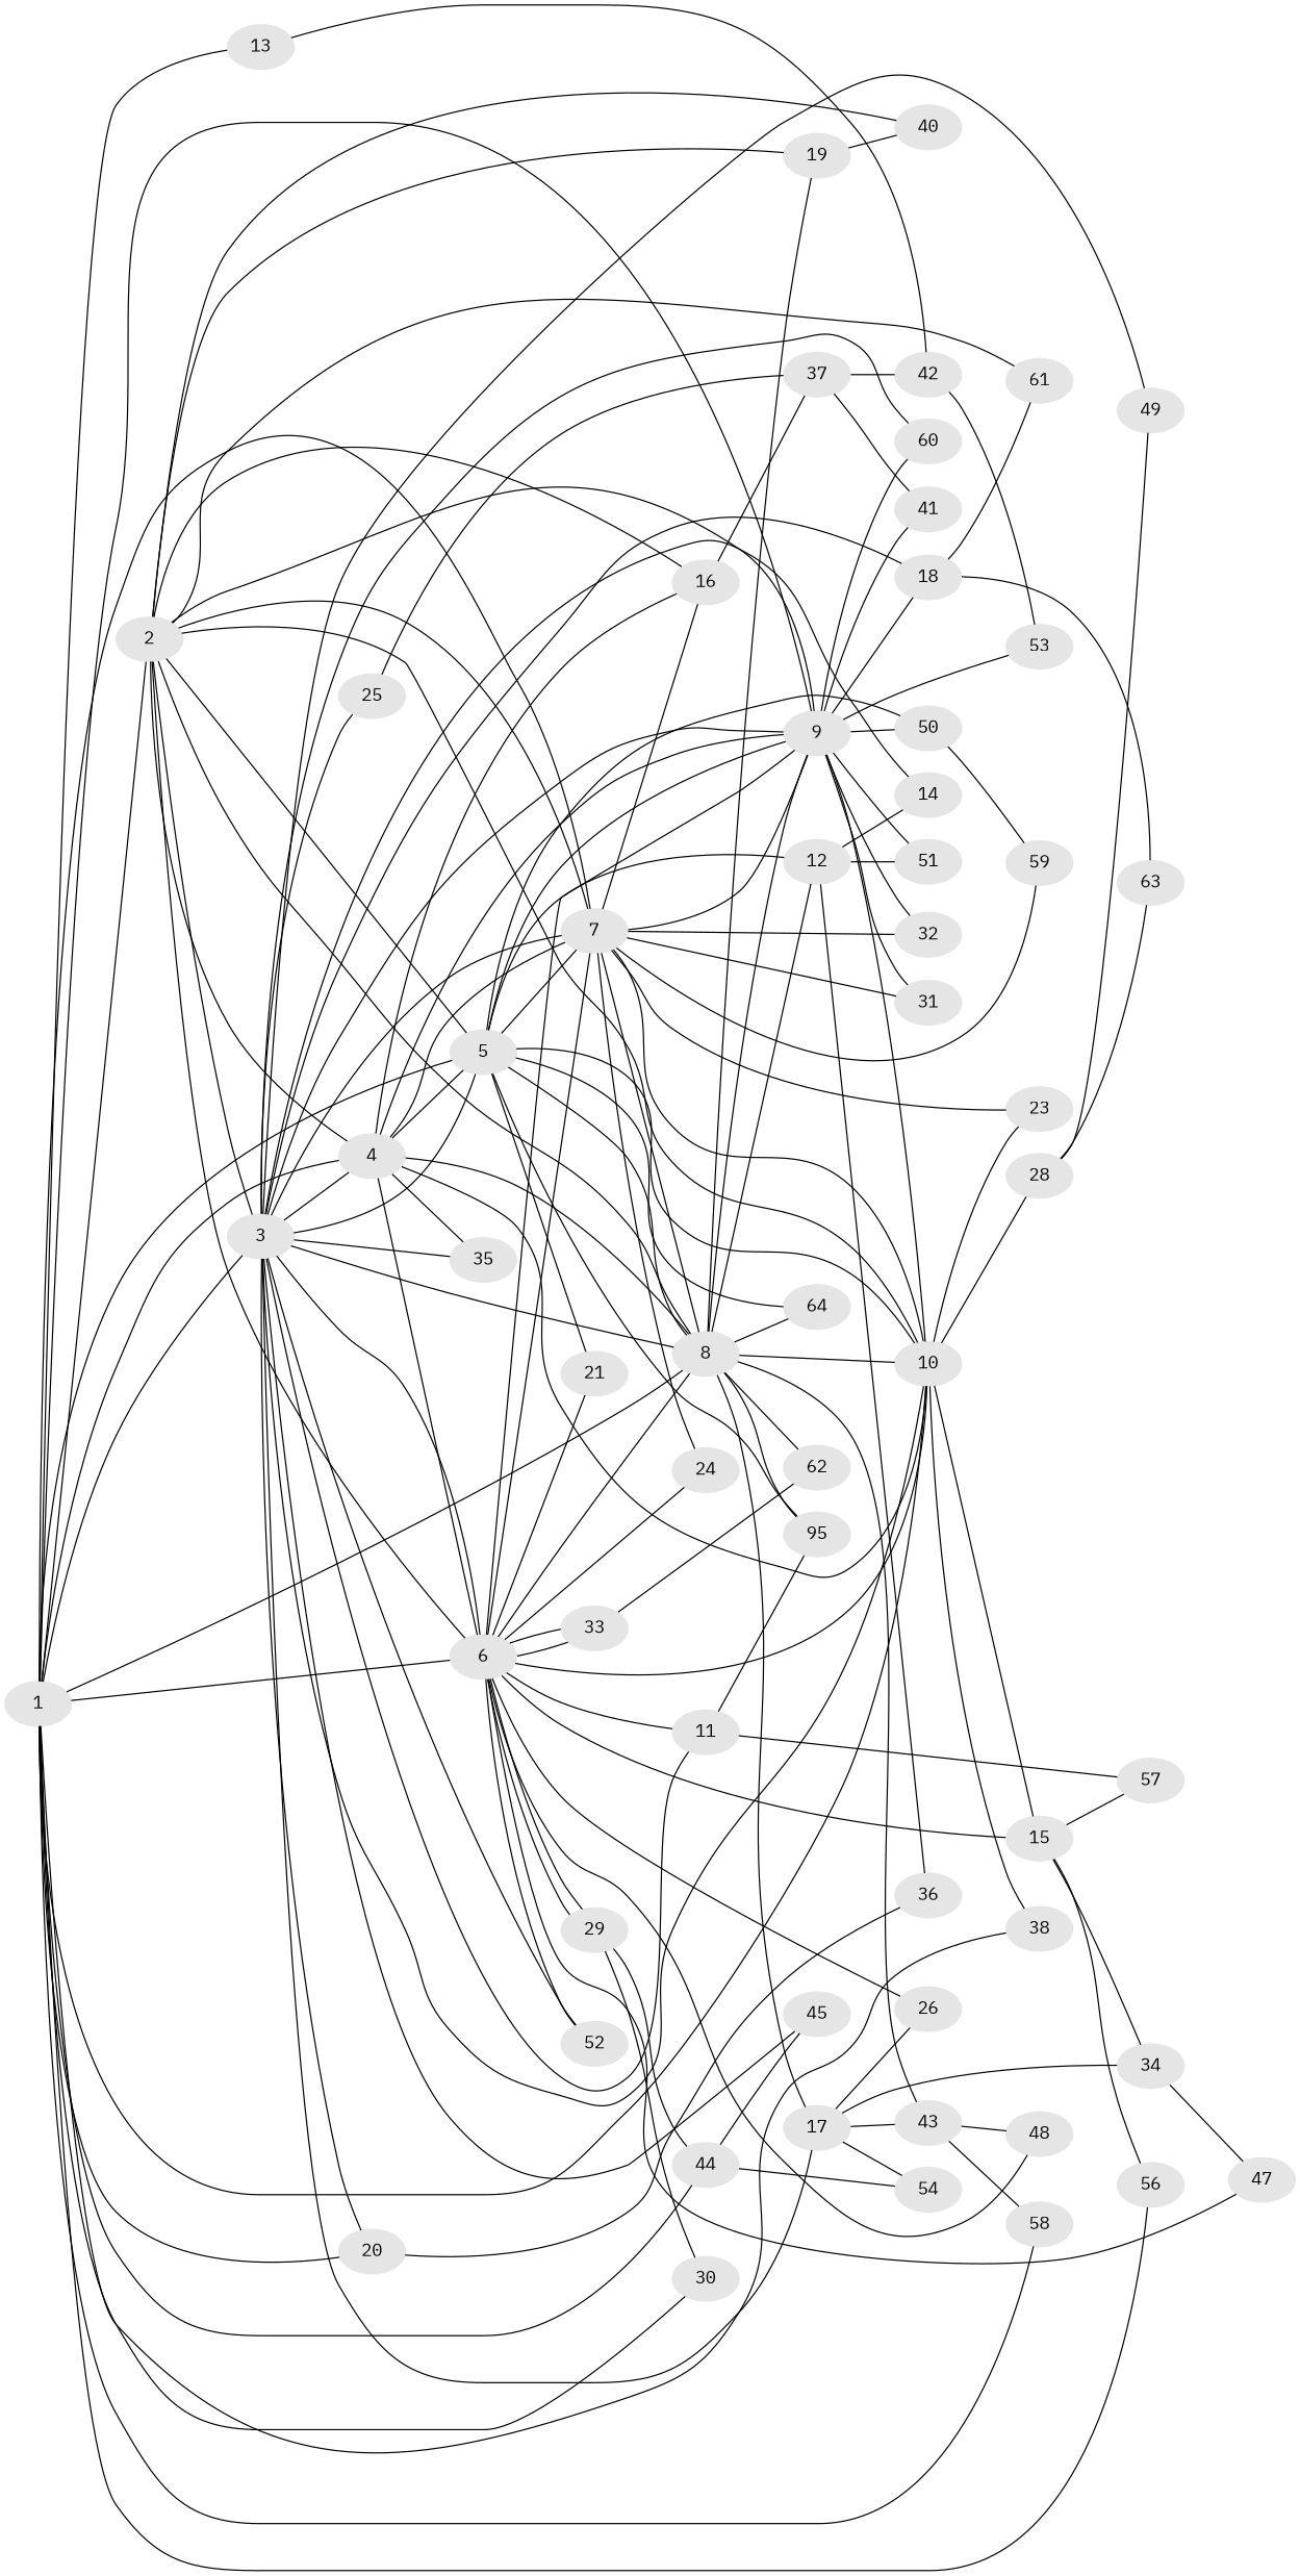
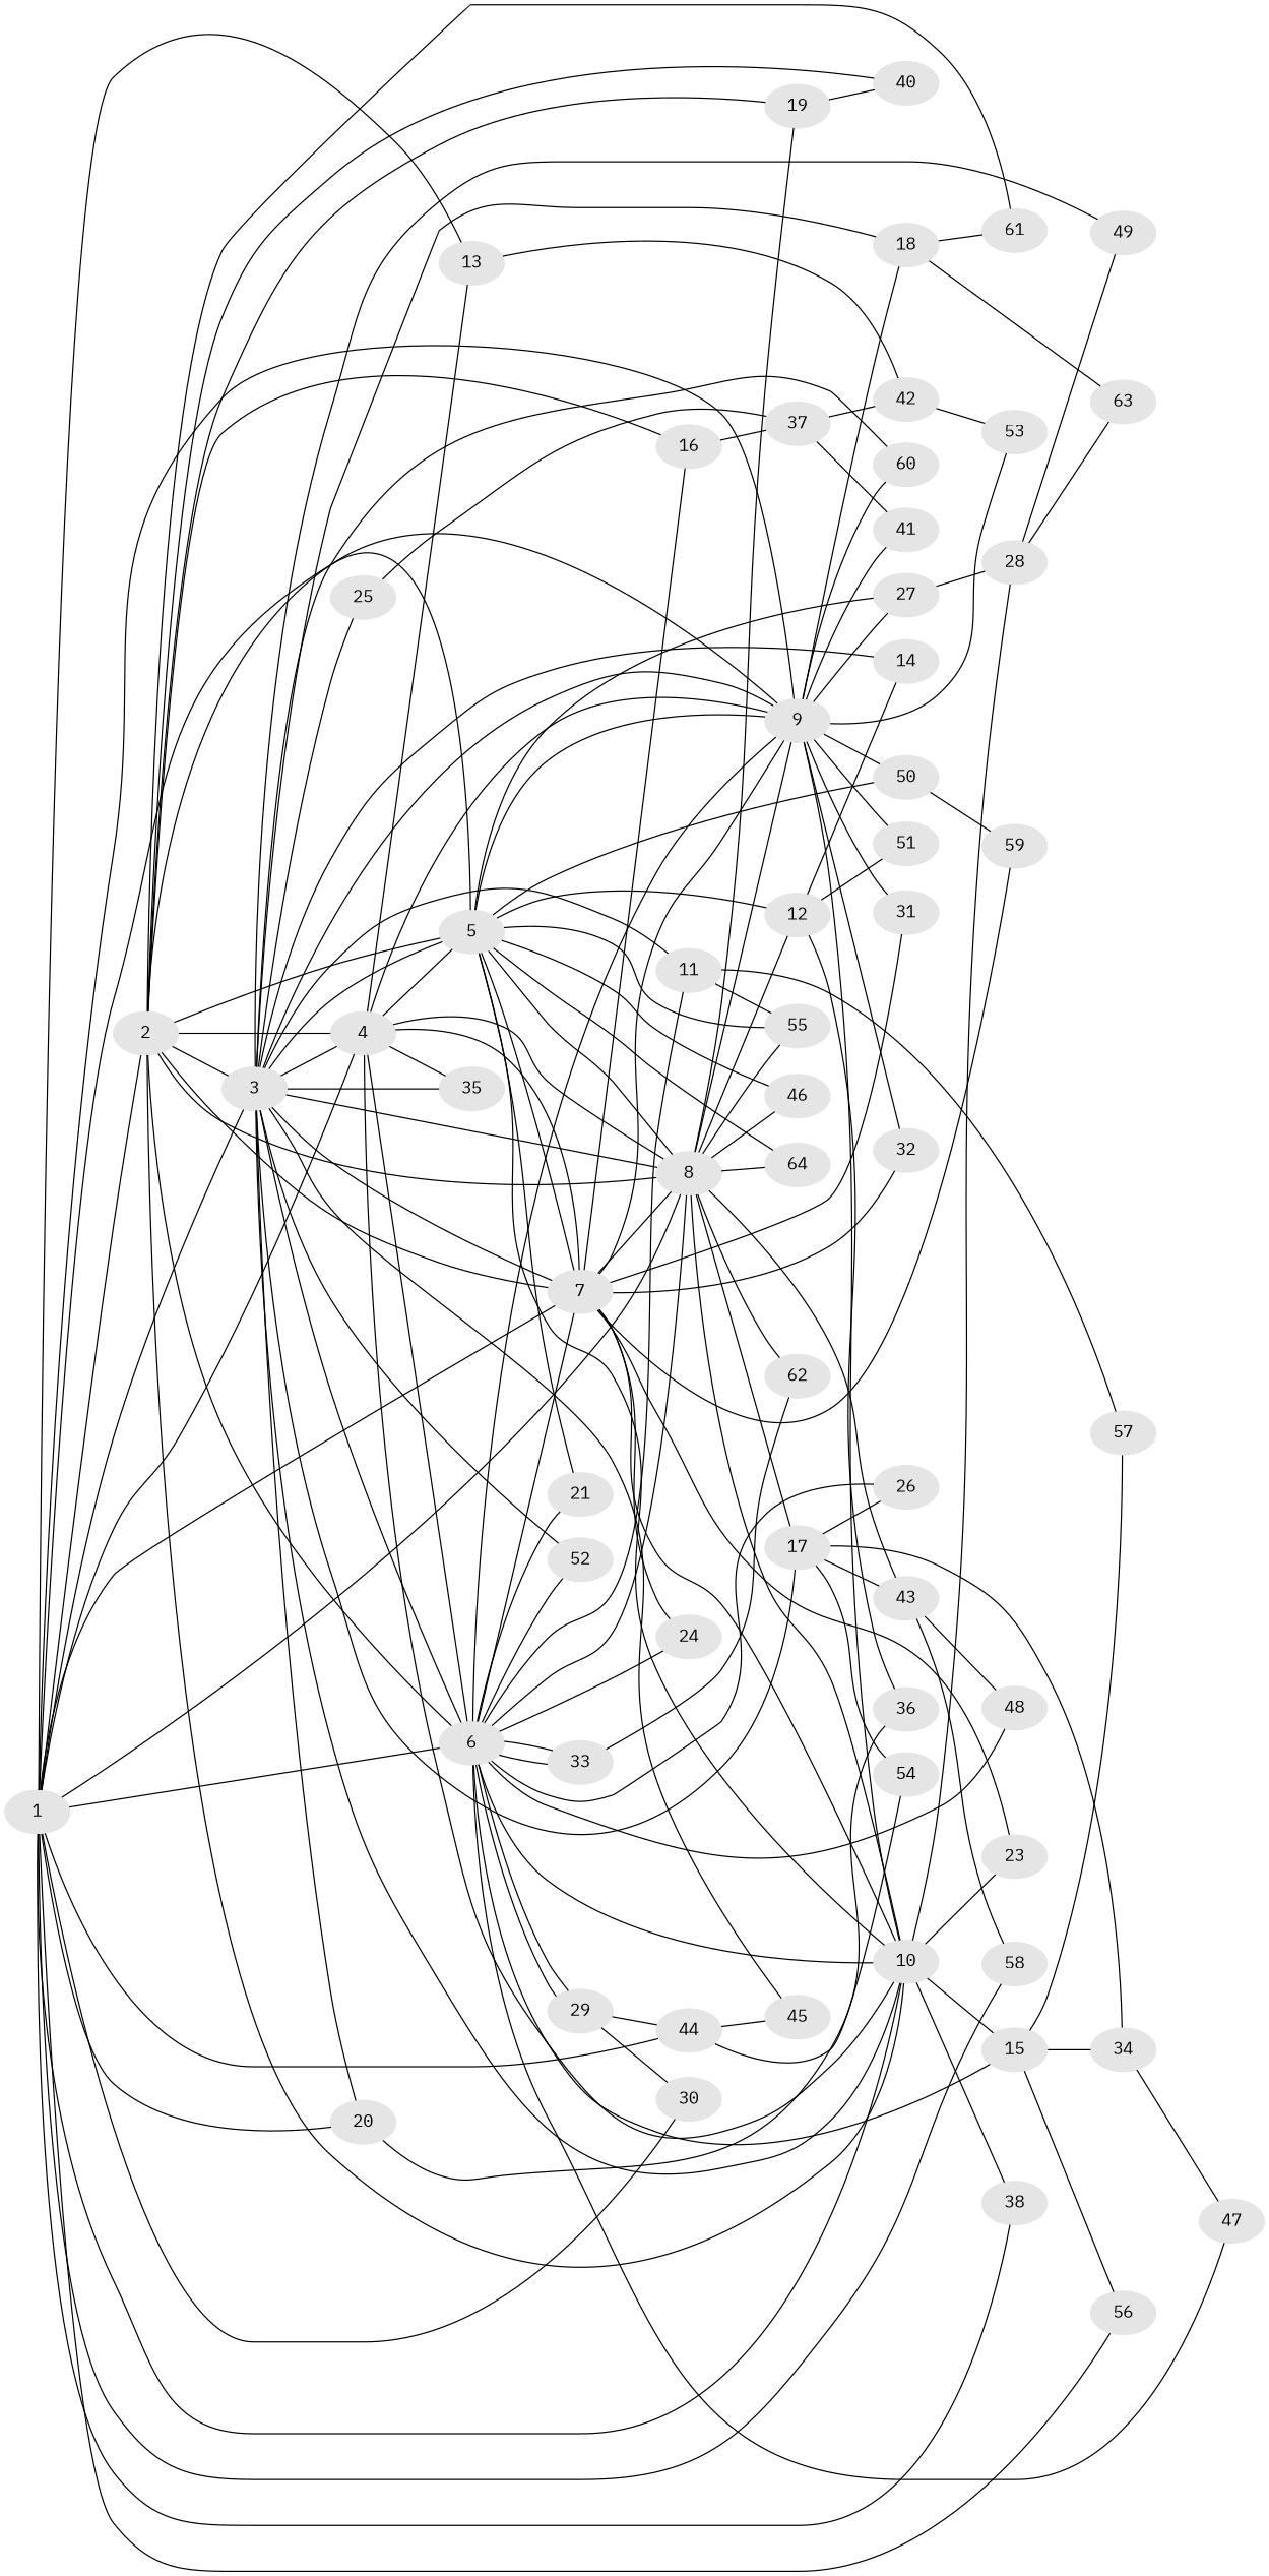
  graph {
    fontname="IBM Plex Mono"
    rankdir=LR
    node [color=gray90 fontname="IBM Plex Mono" style=filled]
    edge [fontname="IBM Plex Mono"]
    1
    2
    3
    4
    5
    6
    7
    8
    9
    10
    13
    20
    38
    44
    56
    58
    30
    16
    19
    40
    61
    11
    14
    17
    18
    25
    35
    45
    49
    52
    60
    12
    21
+   27
+   46
    50
    64
-   55 [label=95]
+   55
    15
    24
    26
    29
    33
    47
    48
    23
    31
    32
    59
    43
    62
    41
    51
    53
    28
    42
    36
    54
    37
    57
    34
    63
    1 -- 2
    1 -- 3
    1 -- 4
    1 -- 5
    1 -- 6
    1 -- 7
    1 -- 8
    1 -- 9
    1 -- 10
    1 -- 13
    1 -- 20
    1 -- 38
    1 -- 44
    1 -- 56
    1 -- 58
    1 -- 30
    2 -- 3
    2 -- 4
    2 -- 5
    2 -- 6
    2 -- 7
    2 -- 8
    2 -- 9
    2 -- 10
    2 -- 16
    2 -- 19
    2 -- 40
    2 -- 61
    3 -- 4
    3 -- 5
    3 -- 6
    3 -- 7
    3 -- 8
    3 -- 9
    3 -- 10
    3 -- 20
    3 -- 11
    3 -- 14
    3 -- 17
    3 -- 18
    3 -- 25
    3 -- 35
    3 -- 45
    3 -- 49
    3 -- 52
    3 -- 60
    4 -- 5
    4 -- 6
    4 -- 7
    4 -- 8
    4 -- 9
    4 -- 10
-   4 -- 16
+   4 -- 13
    4 -- 35
    5 -- 7
    5 -- 8
    5 -- 9
    5 -- 10
    5 -- 12
    5 -- 21
+   5 -- 27
+   5 -- 46
    5 -- 50
    5 -- 64
    5 -- 55
    6 -- 7
    6 -- 8
    6 -- 9
    6 -- 10
    6 -- 11
    6 -- 52
    6 -- 21
    6 -- 15
    6 -- 24
    6 -- 26
    6 -- 29
    6 -- 29
    6 -- 33
    6 -- 33
    6 -- 47
    6 -- 48
    7 -- 8
    7 -- 9
    7 -- 10
    7 -- 16
    7 -- 24
    7 -- 23
    7 -- 31
    7 -- 32
    7 -- 59
    8 -- 9
    8 -- 10
    8 -- 19
    8 -- 17
    8 -- 12
+   8 -- 46
    8 -- 64
    8 -- 55
    8 -- 43
    8 -- 62
    9 -- 10
    9 -- 18
    9 -- 60
+   9 -- 27
    9 -- 50
    9 -- 31
    9 -- 32
    9 -- 41
    9 -- 51
    9 -- 53
    10 -- 38
    10 -- 15
    10 -- 23
    10 -- 28
    13 -- 42
    20 -- 36
    44 -- 45
    44 -- 54
    16 -- 37
    19 -- 40
    11 -- 55
    11 -- 57
    17 -- 26
    17 -- 43
    17 -- 54
    17 -- 34
    18 -- 61
    18 -- 63
    25 -- 37
    12 -- 14
    12 -- 51
    12 -- 36
+   27 -- 28
    50 -- 59
    15 -- 56
    15 -- 57
    15 -- 34
    29 -- 44
    29 -- 30
    33 -- 62
    43 -- 58
    43 -- 48
    28 -- 49
    28 -- 63
    42 -- 53
    37 -- 41
    37 -- 42
    34 -- 47
  }
